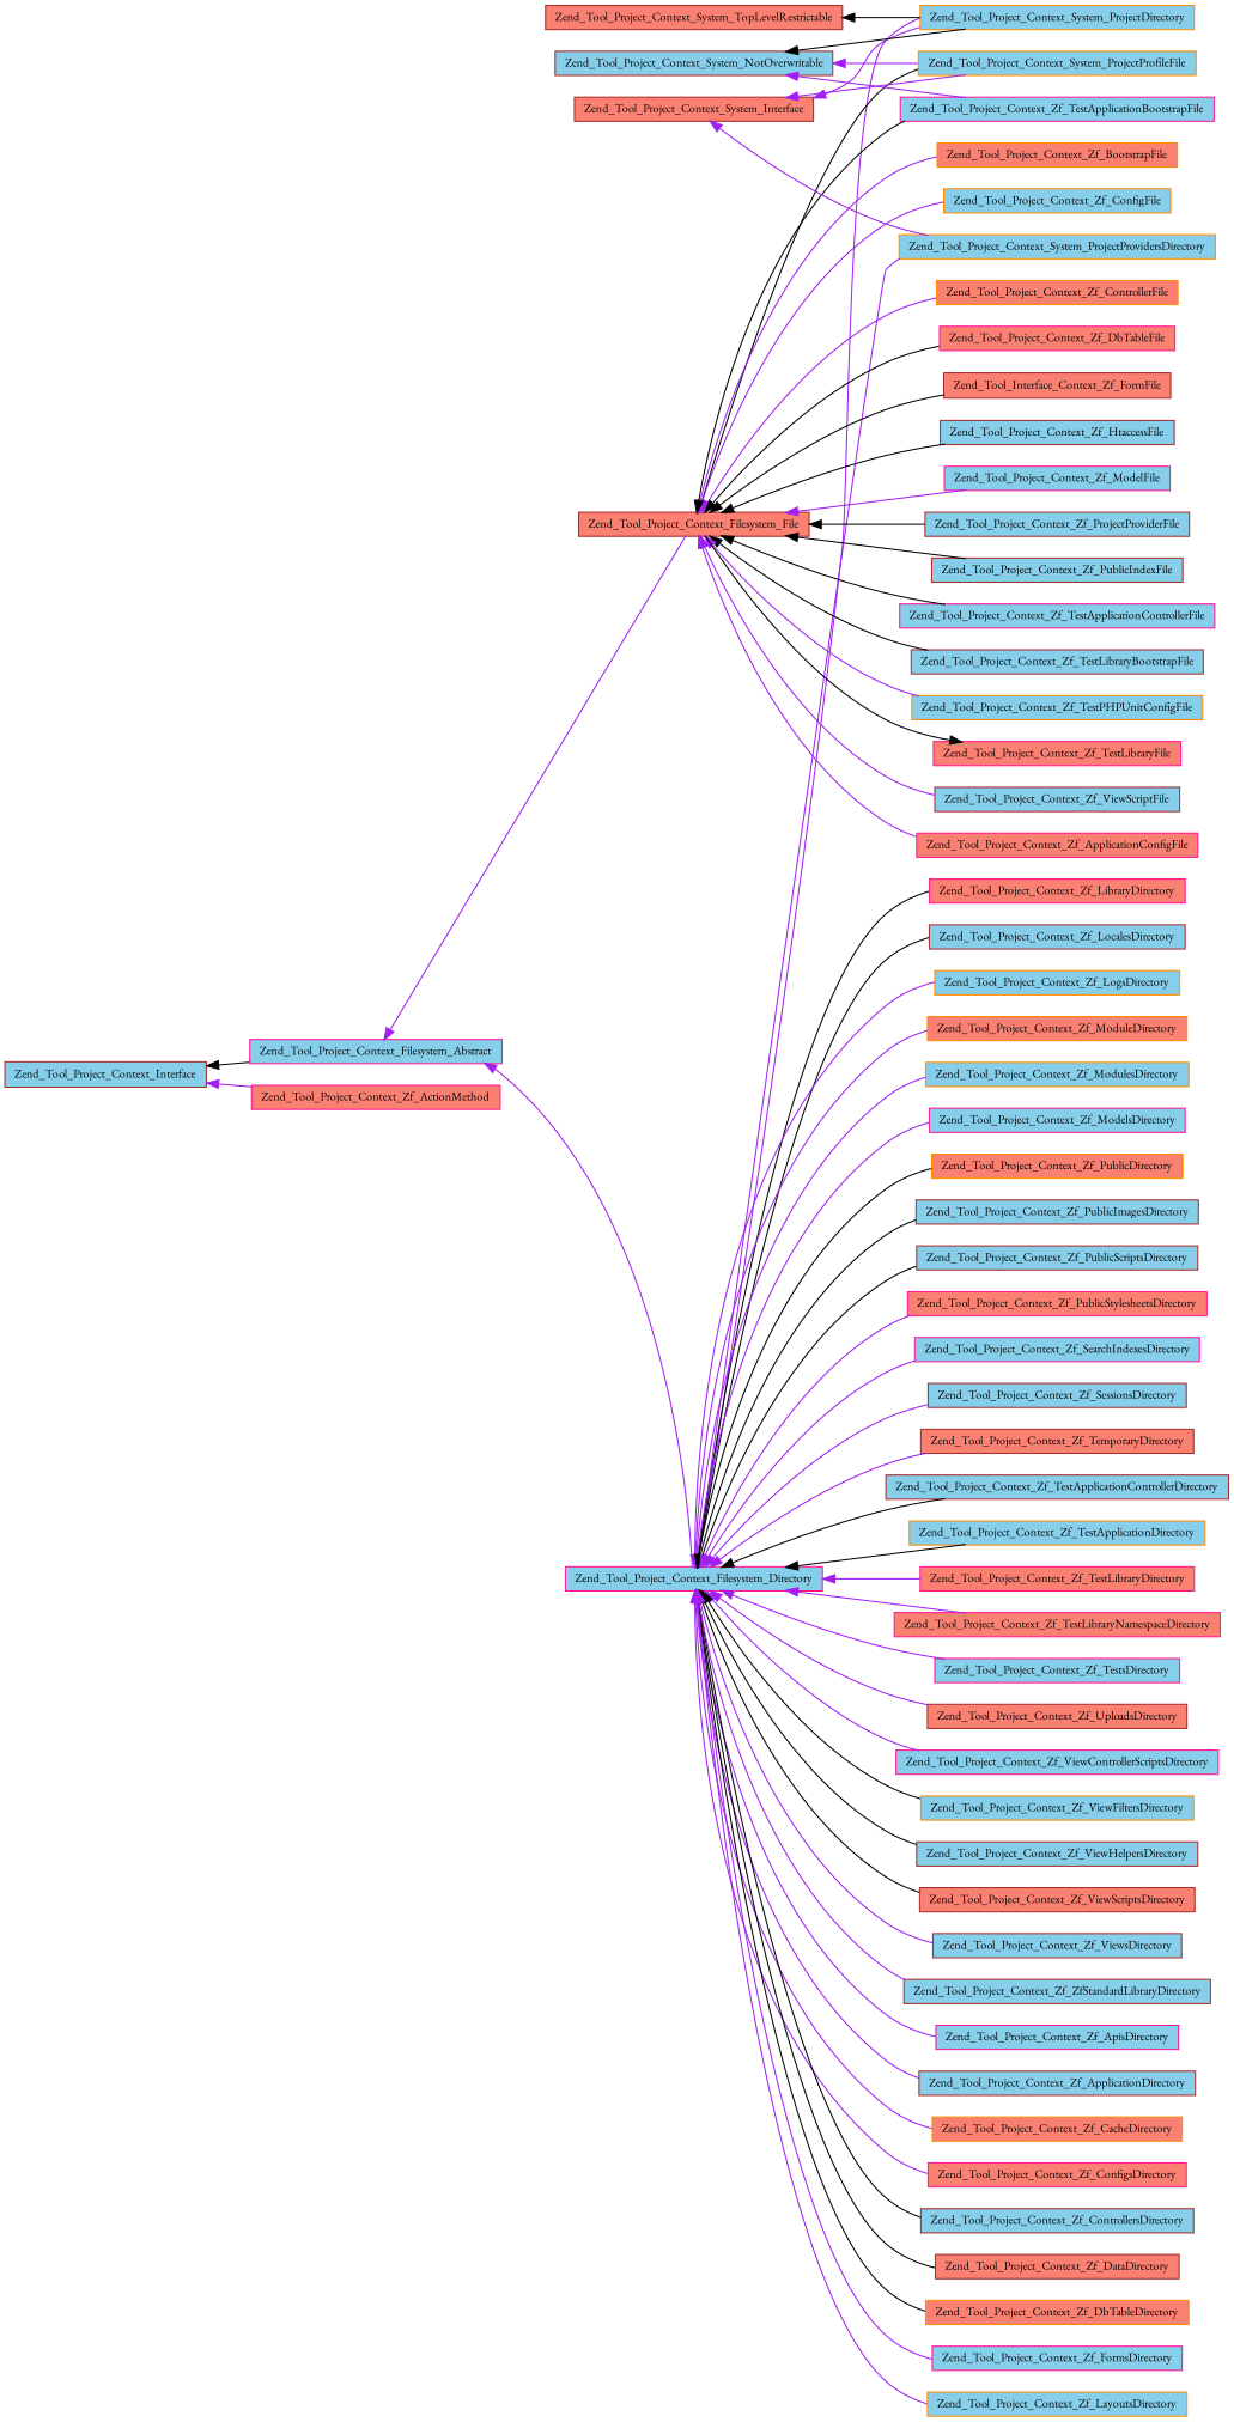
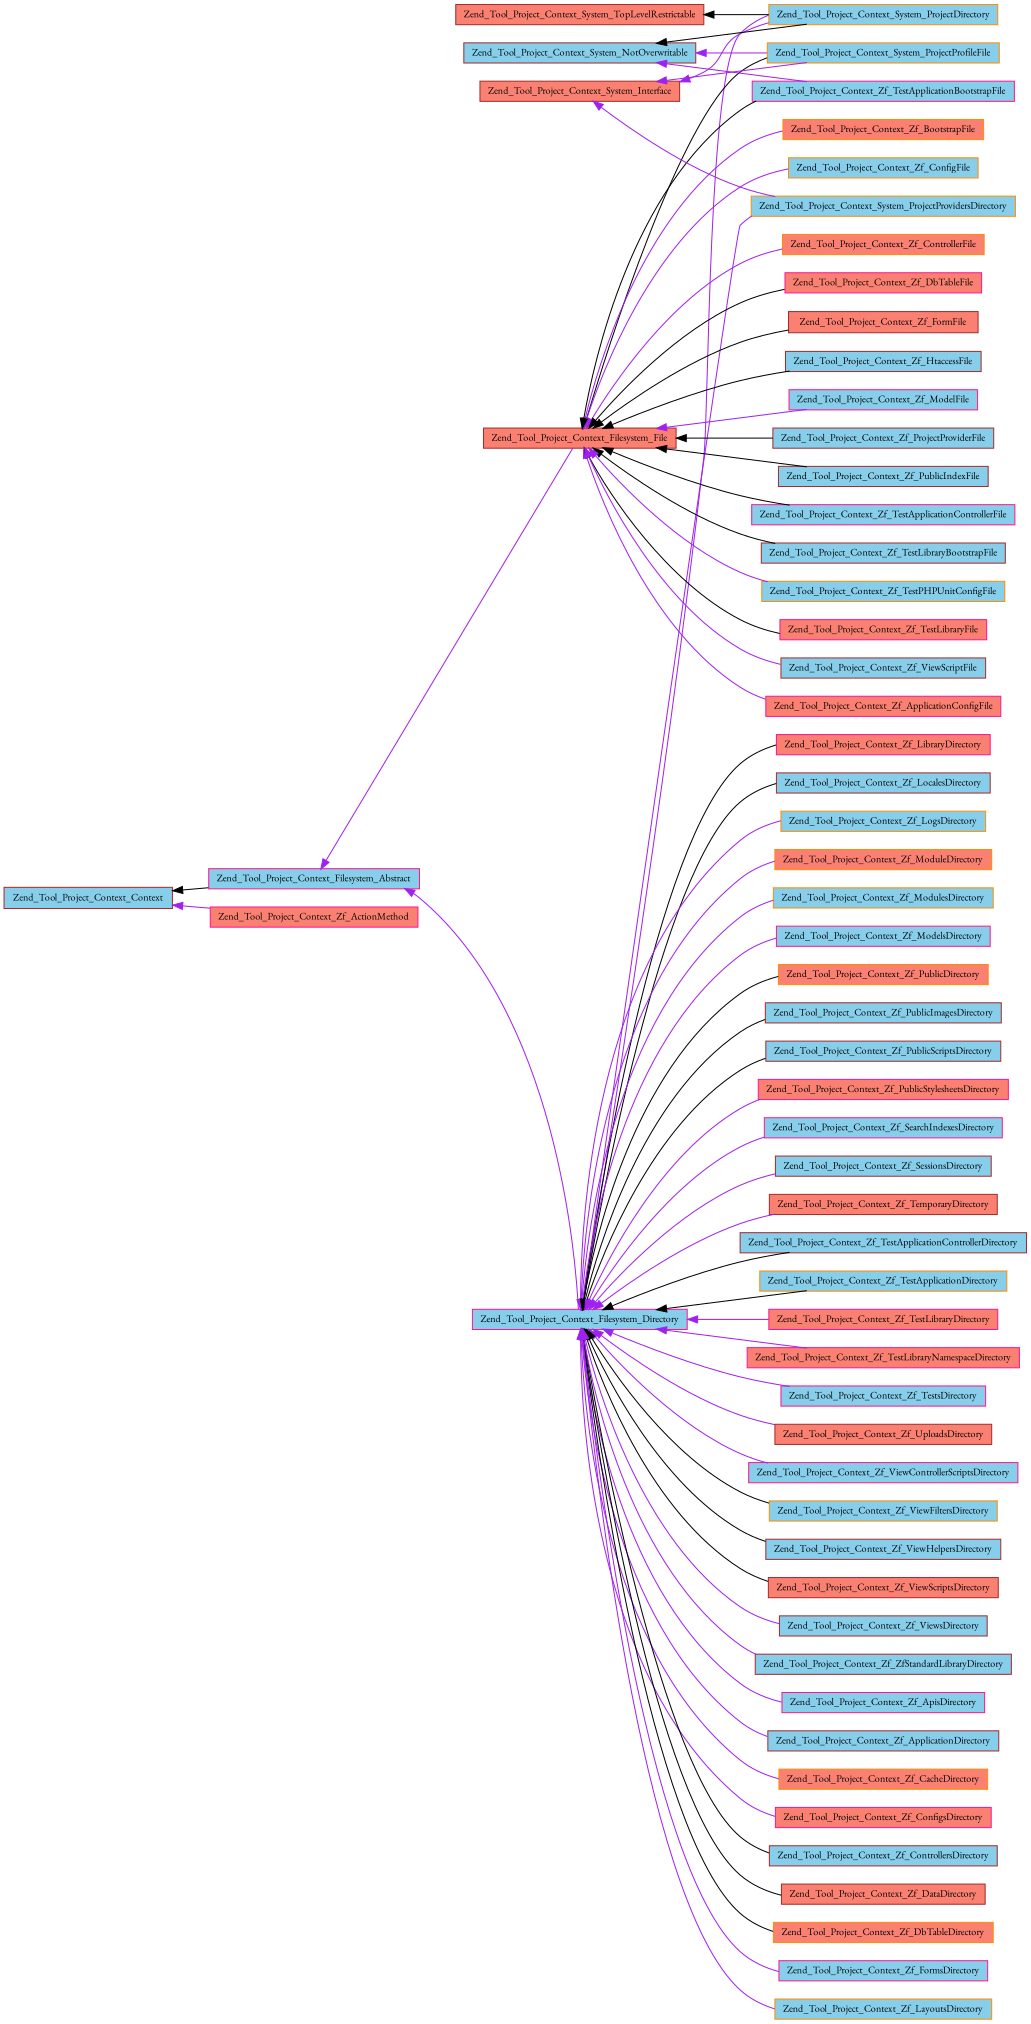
  digraph {
    fontname="EB Garamond"
    rankdir=LR
    node [color=brown fillcolor=skyblue fontname="EB Garamond" fontsize=10 shape=record style=filled]
    edge [color=purple dir=back fontname="EB Garamond" fontsize=10 labelfontname=Helvetica labelfontsize=10 style=solid]
-   n1 [height=0.2 label=Zend_Tool_Project_Context_Interface width=0.4]
+   n1 [height=0.2 label=Zend_Tool_Project_Context_Context width=0.4]
    n2 [color=deeppink height=0.2 label=Zend_Tool_Project_Context_Filesystem_Abstract width=0.4]
    n3 [color=deeppink fillcolor=salmon height=0.2 label=Zend_Tool_Project_Context_Zf_ActionMethod width=0.4]
    n4 [color=deeppink height=0.2 label=Zend_Tool_Project_Context_Filesystem_Directory width=0.4]
    n5 [fillcolor=salmon height=0.2 label=Zend_Tool_Project_Context_Filesystem_File width=0.4]
    n6 [color=darkorange height=0.2 label=Zend_Tool_Project_Context_System_ProjectDirectory width=0.4]
    n7 [color=darkorange height=0.2 label=Zend_Tool_Project_Context_System_ProjectProvidersDirectory width=0.4]
    n8 [color=deeppink height=0.2 label=Zend_Tool_Project_Context_Zf_ApisDirectory width=0.4]
    n9 [height=0.2 label=Zend_Tool_Project_Context_Zf_ApplicationDirectory width=0.4]
    n10 [color=darkorange fillcolor=salmon height=0.2 label=Zend_Tool_Project_Context_Zf_CacheDirectory width=0.4]
    n11 [color=deeppink fillcolor=salmon height=0.2 label=Zend_Tool_Project_Context_Zf_ConfigsDirectory width=0.4]
    n12 [height=0.2 label=Zend_Tool_Project_Context_Zf_ControllersDirectory width=0.4]
    n13 [fillcolor=salmon height=0.2 label=Zend_Tool_Project_Context_Zf_DataDirectory width=0.4]
    n14 [color=darkorange fillcolor=salmon height=0.2 label=Zend_Tool_Project_Context_Zf_DbTableDirectory width=0.4]
    n15 [color=deeppink height=0.2 label=Zend_Tool_Project_Context_Zf_FormsDirectory width=0.4]
    n16 [color=darkorange height=0.2 label=Zend_Tool_Project_Context_Zf_LayoutsDirectory width=0.4]
    n17 [color=deeppink fillcolor=salmon height=0.2 label=Zend_Tool_Project_Context_Zf_LibraryDirectory width=0.4]
    n18 [height=0.2 label=Zend_Tool_Project_Context_Zf_LocalesDirectory width=0.4]
    n19 [color=darkorange height=0.2 label=Zend_Tool_Project_Context_Zf_LogsDirectory width=0.4]
    n20 [color=deeppink height=0.2 label=Zend_Tool_Project_Context_Zf_ModelsDirectory width=0.4]
    n21 [color=darkorange fillcolor=salmon height=0.2 label=Zend_Tool_Project_Context_Zf_ModuleDirectory width=0.4]
    n22 [color=darkorange height=0.2 label=Zend_Tool_Project_Context_Zf_ModulesDirectory width=0.4]
    n23 [color=darkorange fillcolor=salmon height=0.2 label=Zend_Tool_Project_Context_Zf_PublicDirectory width=0.4]
    n24 [height=0.2 label=Zend_Tool_Project_Context_Zf_PublicImagesDirectory width=0.4]
    n25 [height=0.2 label=Zend_Tool_Project_Context_Zf_PublicScriptsDirectory width=0.4]
    n26 [color=deeppink fillcolor=salmon height=0.2 label=Zend_Tool_Project_Context_Zf_PublicStylesheetsDirectory width=0.4]
    n27 [color=deeppink height=0.2 label=Zend_Tool_Project_Context_Zf_SearchIndexesDirectory width=0.4]
    n28 [height=0.2 label=Zend_Tool_Project_Context_Zf_SessionsDirectory width=0.4]
    n29 [fillcolor=salmon height=0.2 label=Zend_Tool_Project_Context_Zf_TemporaryDirectory width=0.4]
    n30 [height=0.2 label=Zend_Tool_Project_Context_Zf_TestApplicationControllerDirectory width=0.4]
    n31 [color=darkorange height=0.2 label=Zend_Tool_Project_Context_Zf_TestApplicationDirectory width=0.4]
    n32 [color=deeppink fillcolor=salmon height=0.2 label=Zend_Tool_Project_Context_Zf_TestLibraryDirectory width=0.4]
    n33 [color=deeppink fillcolor=salmon height=0.2 label=Zend_Tool_Project_Context_Zf_TestLibraryNamespaceDirectory width=0.4]
    n34 [color=deeppink height=0.2 label=Zend_Tool_Project_Context_Zf_TestsDirectory width=0.4]
    n35 [fillcolor=salmon height=0.2 label=Zend_Tool_Project_Context_Zf_UploadsDirectory width=0.4]
    n36 [color=deeppink height=0.2 label=Zend_Tool_Project_Context_Zf_ViewControllerScriptsDirectory width=0.4]
    n37 [color=darkorange height=0.2 label=Zend_Tool_Project_Context_Zf_ViewFiltersDirectory width=0.4]
    n38 [height=0.2 label=Zend_Tool_Project_Context_Zf_ViewHelpersDirectory width=0.4]
    n39 [fillcolor=salmon height=0.2 label=Zend_Tool_Project_Context_Zf_ViewScriptsDirectory width=0.4]
    n40 [height=0.2 label=Zend_Tool_Project_Context_Zf_ViewsDirectory width=0.4]
    n41 [height=0.2 label=Zend_Tool_Project_Context_Zf_ZfStandardLibraryDirectory width=0.4]
    n42 [color=darkorange height=0.2 label=Zend_Tool_Project_Context_System_ProjectProfileFile width=0.4]
    n43 [color=deeppink fillcolor=salmon height=0.2 label=Zend_Tool_Project_Context_Zf_ApplicationConfigFile width=0.4]
    n44 [color=darkorange fillcolor=salmon height=0.2 label=Zend_Tool_Project_Context_Zf_BootstrapFile width=0.4]
    n45 [color=darkorange height=0.2 label=Zend_Tool_Project_Context_Zf_ConfigFile width=0.4]
    n46 [color=darkorange fillcolor=salmon height=0.2 label=Zend_Tool_Project_Context_Zf_ControllerFile width=0.4]
    n47 [color=deeppink fillcolor=salmon height=0.2 label=Zend_Tool_Project_Context_Zf_DbTableFile width=0.4]
-   n48 [fillcolor=salmon height=0.2 label=Zend_Tool_Interface_Context_Zf_FormFile width=0.4]
+   n48 [fillcolor=salmon height=0.2 label=Zend_Tool_Project_Context_Zf_FormFile width=0.4]
    n49 [height=0.2 label=Zend_Tool_Project_Context_Zf_HtaccessFile width=0.4]
    n50 [color=deeppink height=0.2 label=Zend_Tool_Project_Context_Zf_ModelFile width=0.4]
    n51 [height=0.2 label=Zend_Tool_Project_Context_Zf_ProjectProviderFile width=0.4]
    n52 [height=0.2 label=Zend_Tool_Project_Context_Zf_PublicIndexFile width=0.4]
    n53 [color=deeppink height=0.2 label=Zend_Tool_Project_Context_Zf_TestApplicationBootstrapFile width=0.4]
    n54 [color=deeppink height=0.2 label=Zend_Tool_Project_Context_Zf_TestApplicationControllerFile width=0.4]
    n55 [height=0.2 label=Zend_Tool_Project_Context_Zf_TestLibraryBootstrapFile width=0.4]
    n56 [color=deeppink fillcolor=salmon height=0.2 label=Zend_Tool_Project_Context_Zf_TestLibraryFile width=0.4]
    n57 [color=darkorange height=0.2 label=Zend_Tool_Project_Context_Zf_TestPHPUnitConfigFile width=0.4]
    n58 [height=0.2 label=Zend_Tool_Project_Context_Zf_ViewScriptFile width=0.4]
    n59 [fillcolor=salmon height=0.2 label=Zend_Tool_Project_Context_System_Interface width=0.4]
    n60 [height=0.2 label=Zend_Tool_Project_Context_System_NotOverwritable width=0.4]
    n61 [fillcolor=salmon height=0.2 label=Zend_Tool_Project_Context_System_TopLevelRestrictable width=0.4]
    n1 -> n2 [color=black]
    n1 -> n3
    n2 -> n4
    n2 -> n5
    n4 -> n6
    n4 -> n7
    n4 -> n8
    n4 -> n9
    n4 -> n10
    n4 -> n11
    n4 -> n12 [color=black]
    n4 -> n13 [color=black]
    n4 -> n14 [color=black]
    n4 -> n15
    n4 -> n16
    n4 -> n17 [color=black]
    n4 -> n18 [color=black]
    n4 -> n19
    n4 -> n20
    n4 -> n21
    n4 -> n22
    n4 -> n23 [color=black]
    n4 -> n24 [color=black]
    n4 -> n25 [color=black]
    n4 -> n26
    n4 -> n27
    n4 -> n28
    n4 -> n29
    n4 -> n30 [color=black]
    n4 -> n31 [color=black]
    n4 -> n32
    n4 -> n33
    n4 -> n34
    n4 -> n35
    n4 -> n36
    n4 -> n37 [color=black]
    n4 -> n38 [color=black]
    n4 -> n39 [color=black]
    n4 -> n40
    n4 -> n41
    n5 -> n42 [color=black]
    n5 -> n43
    n5 -> n44
    n5 -> n45
    n5 -> n46
    n5 -> n47 [color=black]
    n5 -> n48 [color=black]
    n5 -> n49 [color=black]
    n5 -> n50
    n5 -> n51 [color=black]
    n5 -> n52 [color=black]
    n5 -> n53 [color=black]
    n5 -> n54 [color=black]
    n5 -> n55 [color=black]
-   n56 -> n5 [color=black]
+   n5 -> n56 [color=black]
    n5 -> n57
    n5 -> n58
    n59 -> n6
    n59 -> n7
    n59 -> n42
    n60 -> n6 [color=black]
    n60 -> n42
    n60 -> n53
    n61 -> n6 [color=black]
  }
